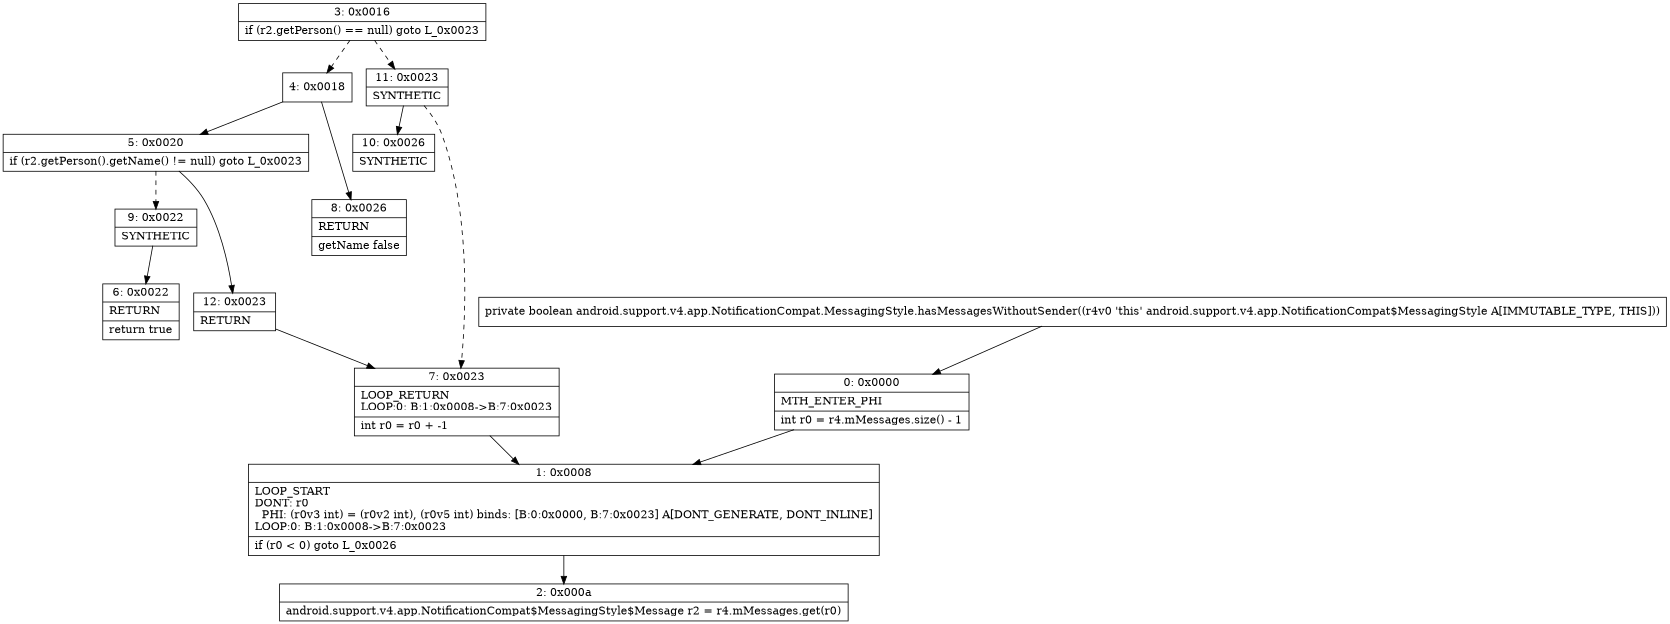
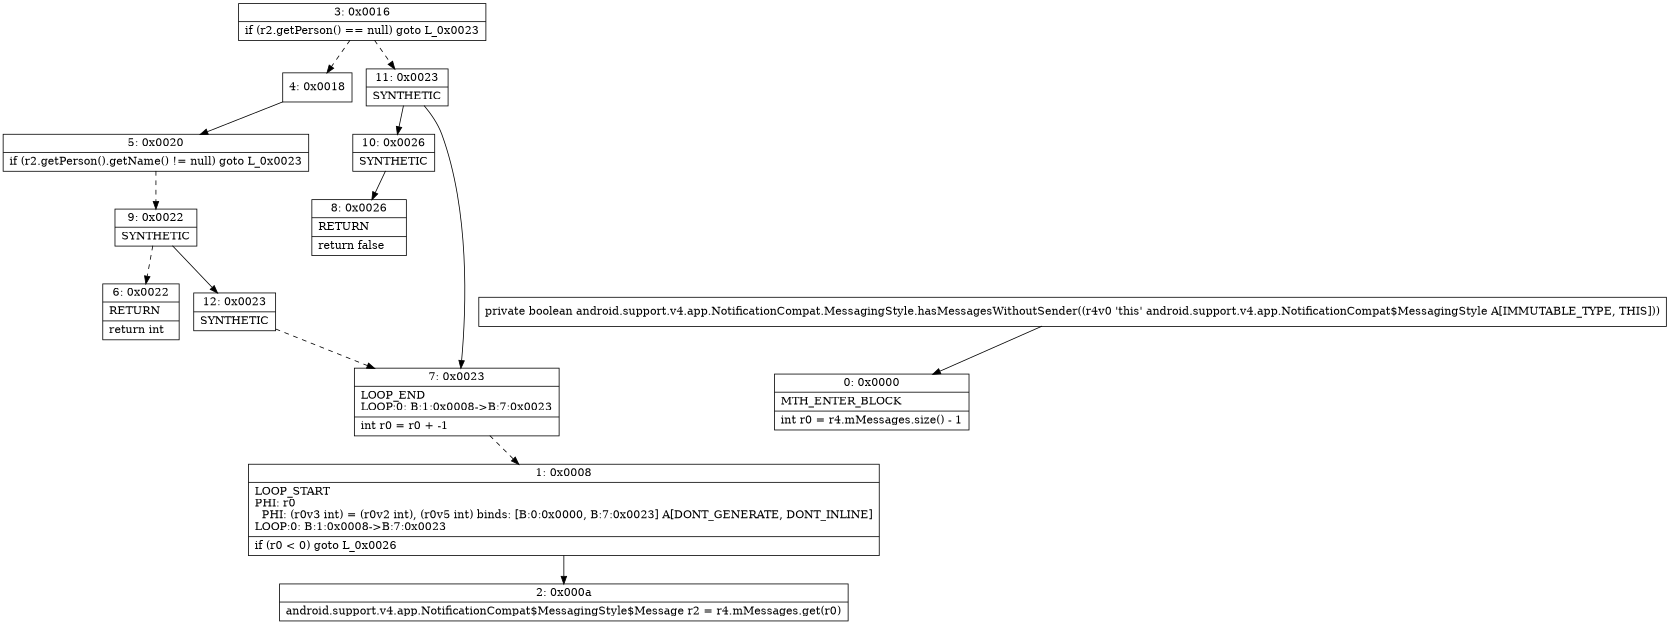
  digraph {
    node [shape=record]
-   n1 [label="{0\:\ 0x0000|MTH_ENTER_PHI\l|int r0 = r4.mMessages.size() \- 1\l}"]
-   n2 [label="{1\:\ 0x0008|LOOP_START\lDONT: r0 \l  PHI: (r0v3 int) = (r0v2 int), (r0v5 int) binds: [B:0:0x0000, B:7:0x0023] A[DONT_GENERATE, DONT_INLINE]\lLOOP:0: B:1:0x0008\-\>B:7:0x0023\l|if (r0 \< 0) goto L_0x0026\l}"]
+   n1 [label="{0\:\ 0x0000|MTH_ENTER_BLOCK\l|int r0 = r4.mMessages.size() \- 1\l}"]
+   n2 [label="{1\:\ 0x0008|LOOP_START\lPHI: r0 \l  PHI: (r0v3 int) = (r0v2 int), (r0v5 int) binds: [B:0:0x0000, B:7:0x0023] A[DONT_GENERATE, DONT_INLINE]\lLOOP:0: B:1:0x0008\-\>B:7:0x0023\l|if (r0 \< 0) goto L_0x0026\l}"]
    n3 [label="{2\:\ 0x000a|android.support.v4.app.NotificationCompat$MessagingStyle$Message r2 = r4.mMessages.get(r0)\l}"]
    n4 [label="{10\:\ 0x0026|SYNTHETIC\l}"]
-   n5 [label="{8\:\ 0x0026|RETURN\l|getName false\l}"]
+   n5 [label="{8\:\ 0x0026|RETURN\l|return false\l}"]
    n6 [label="{3\:\ 0x0016|if (r2.getPerson() == null) goto L_0x0023\l}"]
    n7 [label="{4\:\ 0x0018}"]
    n8 [label="{11\:\ 0x0023|SYNTHETIC\l}"]
    n9 [label="{5\:\ 0x0020|if (r2.getPerson().getName() != null) goto L_0x0023\l}"]
-   n10 [label="{7\:\ 0x0023|LOOP_RETURN\lLOOP:0: B:1:0x0008\-\>B:7:0x0023\l|int r0 = r0 + \-1\l}"]
+   n10 [label="{7\:\ 0x0023|LOOP_END\lLOOP:0: B:1:0x0008\-\>B:7:0x0023\l|int r0 = r0 + \-1\l}"]
    n11 [label="{9\:\ 0x0022|SYNTHETIC\l}"]
-   n12 [label="{12\:\ 0x0023|RETURN\l}"]
-   n13 [label="{6\:\ 0x0022|RETURN\l|return true\l}"]
+   n12 [label="{12\:\ 0x0023|SYNTHETIC\l}"]
+   n13 [label="{6\:\ 0x0022|RETURN\l|return int\l}"]
    n14 [label="{private boolean android.support.v4.app.NotificationCompat.MessagingStyle.hasMessagesWithoutSender((r4v0 'this' android.support.v4.app.NotificationCompat$MessagingStyle A[IMMUTABLE_TYPE, THIS])) }"]
-   n1 -> n2
    n2 -> n3 [style=solid]
-   n7 -> n5
+   n4 -> n5
    n6 -> n7 [style=dashed]
    n6 -> n8 [style=dashed]
    n7 -> n9
    n8 -> n4
-   n8 -> n10 [style=dashed]
+   n8 -> n10
    n9 -> n11 [style=dashed]
-   n9 -> n12
-   n10 -> n2
-   n11 -> n13
-   n12 -> n10
+   n11 -> n12
+   n10 -> n2 [style=dashed]
+   n11 -> n13 [style=dashed]
+   n12 -> n10 [style=dashed]
    n14 -> n1
  }
